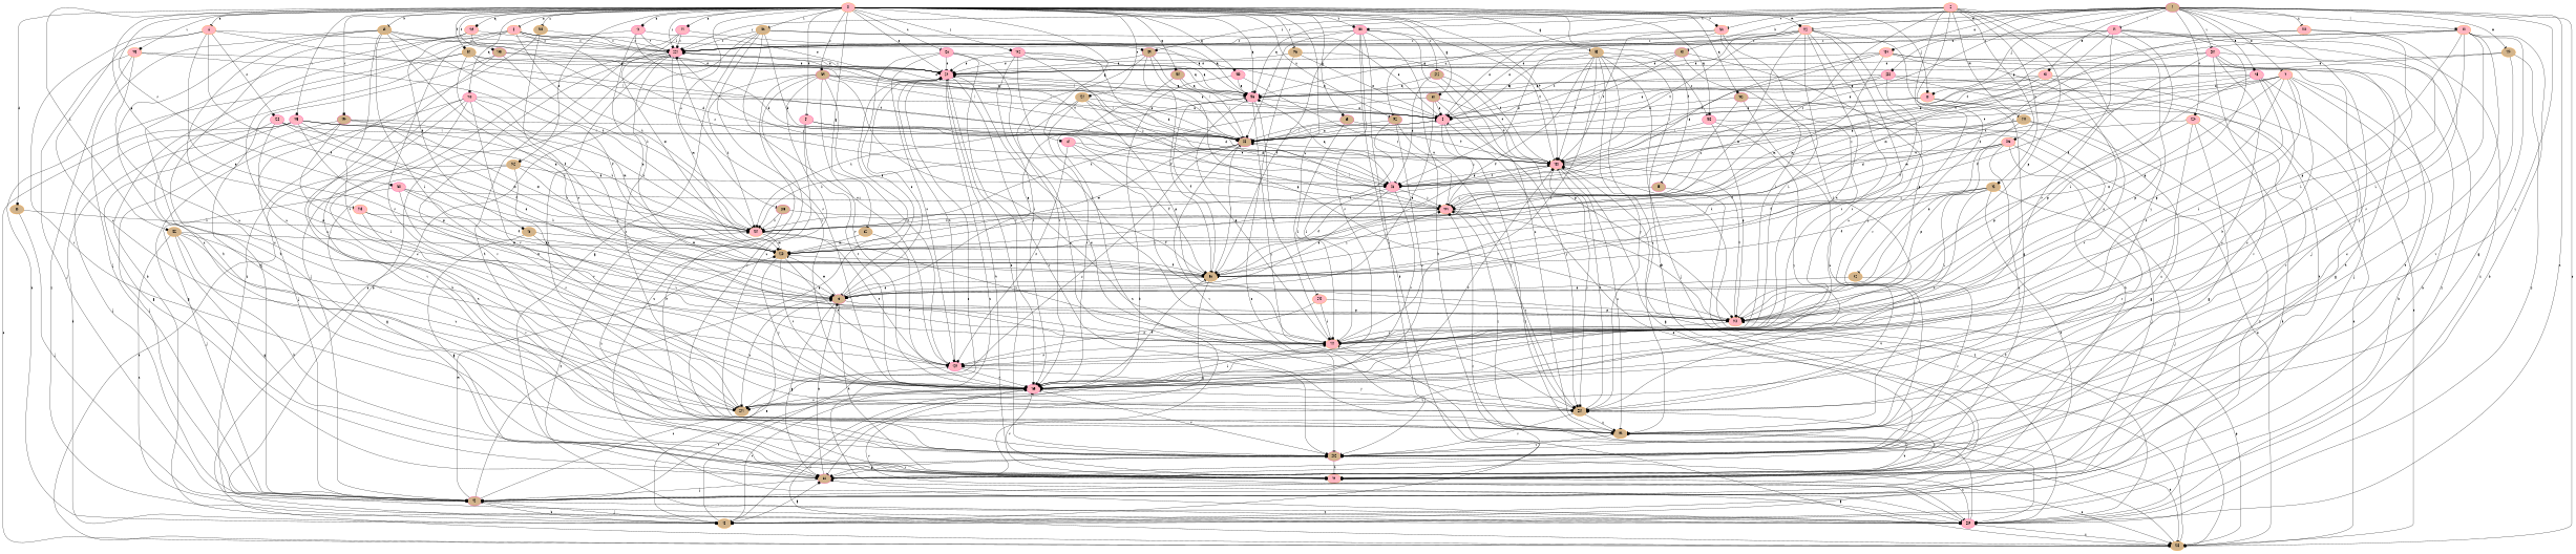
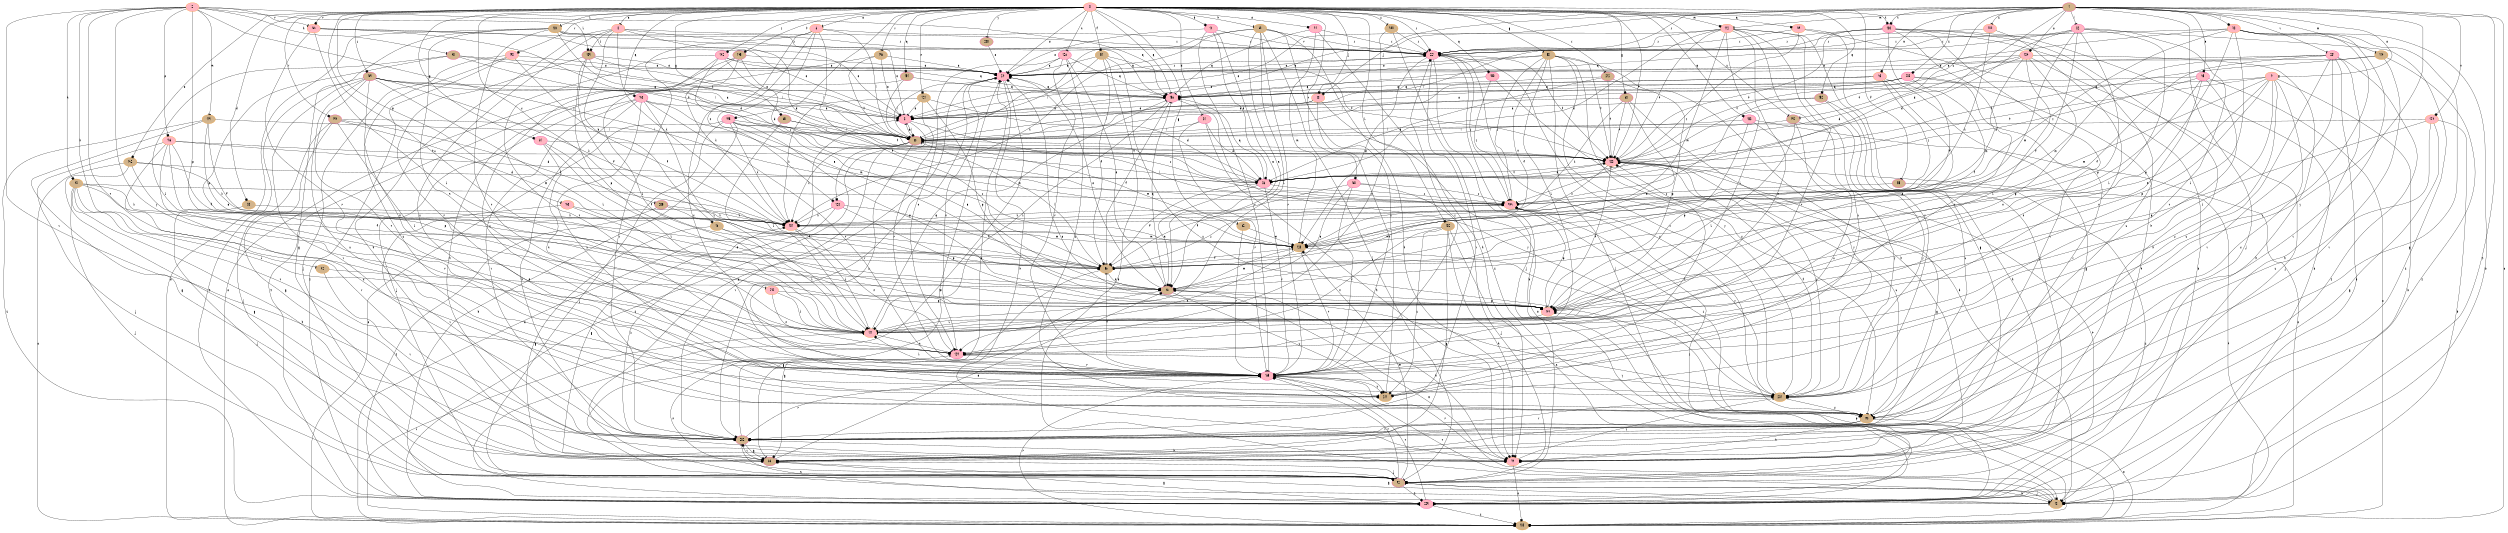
  strict digraph {
    fontname="Patrick Hand"
    node [color=darkorange fillcolor=lightpink fontname="Patrick Hand" style=filled]
    edge [arrowhead=box fontname="Patrick Hand"]
    0
    3
    6
    14 [color=deeppink]
    22 [color=deeppink]
    27 [color=deeppink]
    31 [color=deeppink]
    33 [fillcolor=tan]
    51 [fillcolor=tan]
    55 [color=deeppink fillcolor=tan]
    58 [fillcolor=tan]
    61 [color=deeppink]
    62 [fillcolor=tan]
    63 [color=deeppink fillcolor=tan]
    65 [color=deeppink fillcolor=tan]
    68 [fillcolor=tan]
    88
    100 [color=deeppink]
    102 [fillcolor=tan]
    104 [fillcolor=tan]
    112
    121 [fillcolor=tan]
    126 [color=deeppink]
    n24 [fillcolor=tan label=142]
    140
    148 [color=deeppink]
    149
    150 [color=deeppink]
    151 [color=deeppink fillcolor=tan]
    152 [color=deeppink fillcolor=tan]
    153 [color=deeppink]
    156 [color=deeppink]
    160 [color=deeppink]
    164
    169 [color=deeppink fillcolor=tan]
    172 [color=deeppink]
    175 [color=deeppink fillcolor=tan]
    183
    192 [color=deeppink fillcolor=tan]
    195 [color=deeppink]
    196 [fillcolor=tan]
    197 [color=deeppink fillcolor=tan]
    198
    205 [color=deeppink fillcolor=tan]
    208 [fillcolor=tan]
    210
    212 [color=deeppink fillcolor=tan]
    221 [color=deeppink]
+   230 [color=deeppink fillcolor=tan]
    8 [color=deeppink]
    36 [color=deeppink]
    109 [color=deeppink fillcolor=tan]
    16 [fillcolor=tan]
    74
    101
    211 [fillcolor=tan]
    202 [color=deeppink fillcolor=tan]
    46 [color=deeppink fillcolor=tan]
    56 [fillcolor=tan]
    83 [color=deeppink fillcolor=tan]
    128 [color=deeppink]
    165 [color=deeppink]
    120 [fillcolor=tan]
    239 [color=deeppink]
    129 [color=deeppink]
    92 [color=deeppink fillcolor=tan]
    18 [fillcolor=tan]
    193 [fillcolor=tan]
    n69 [label=974]
    231 [fillcolor=tan]
    111
    138 [fillcolor=tan]
    66 [color=deeppink fillcolor=tan]
    147
    1 [color=deeppink fillcolor=tan]
    7
    40
    45 [color=deeppink]
    78
    82 [color=deeppink]
    117 [fillcolor=tan]
    127
    137
    201 [color=deeppink]
    233 [color=deeppink]
    237
    2
    70 [color=deeppink fillcolor=tan]
    72 [fillcolor=tan]
    73 [fillcolor=tan]
    119 [fillcolor=tan]
-   146 [label=346]
+   146
    0 -> 3 [arrowhead=tee label=a]
    0 -> 6 [arrowhead=tee label=a]
    0 -> 14 [label=b]
    0 -> 22 [label=c]
    0 -> 27 [arrowhead=tee label=c]
    0 -> 31 [arrowhead=tee label=d]
    0 -> 33 [label=d]
    0 -> 51 [label=f]
    0 -> 55 [arrowhead=tee label=f]
    0 -> 58 [arrowhead=tee label=g]
    0 -> 61 [label=g]
    0 -> 62 [arrowhead=tee label=g]
    0 -> 63 [label=g]
    0 -> 65 [label=g]
    0 -> 68 [arrowhead=tee label=h]
    0 -> 88 [label=j]
    0 -> 100 [label=k]
    0 -> 102 [label=l]
    0 -> 104 [arrowhead=tee label=l]
    0 -> 112 [label=m]
    0 -> 121 [label=n]
    0 -> 126 [arrowhead=tee label=n]
    0 -> n24 [label=o]
    0 -> 140 [arrowhead=tee label=p]
    0 -> 148 [label=q]
    0 -> 149 [label=q]
    0 -> 150 [label=q]
    0 -> 151 [label=q]
    0 -> 152 [label=q]
    0 -> 153 [label=q]
    0 -> 156 [arrowhead=tee label=q]
    0 -> 160 [label=r]
    0 -> 164 [label=r]
    0 -> 169 [label=s]
    0 -> 172 [label=s]
    0 -> 175 [label=t]
    0 -> 183 [label=t]
    0 -> 192 [arrowhead=tee label=u]
    0 -> 195 [label=v]
    0 -> 196 [arrowhead=tee label=v]
    0 -> 197 [label=v]
    0 -> 198 [label=v]
    0 -> 205 [arrowhead=tee label=w]
    0 -> 208 [arrowhead=tee label=w]
    0 -> 210 [arrowhead=tee label=w]
    0 -> 212 [arrowhead=tee label=x]
    0 -> 221 [label=x]
+   0 -> 230 [arrowhead=tee label=y]
    3 -> 221 [label=x]
    3 -> 8 [arrowhead=tee label=a]
    3 -> 36 [arrowhead=tee label=d]
    3 -> 109 [label=l]
    3 -> 16 [label=b]
    3 -> 74 [label=h]
    3 -> 101 [arrowhead=tee label=k]
    3 -> 211 [arrowhead=tee label=w]
    6 -> 221 [arrowhead=tee label=x]
    6 -> 211 [label=w]
    6 -> 202 [label=v]
    6 -> 46 [arrowhead=tee label=e]
    6 -> 56 [label=f]
    6 -> 83 [arrowhead=tee label=i]
    6 -> 128 [label=n]
    14 -> 27 [label=c]
    14 -> 221 [arrowhead=tee label=r]
    14 -> 36 [label=d]
    14 -> 46 [label=e]
    14 -> 165 [arrowhead=tee label=r]
    22 -> 156 [arrowhead=tee label=q]
    22 -> 221 [label=x]
    22 -> 74 [label=h]
    22 -> 120 [arrowhead=tee label=m]
    27 -> 156 [label=q]
    27 -> 221 [label=x]
    27 -> 74 [label=h]
    27 -> 202 [label=v]
    27 -> 83 [label=i]
    27 -> 239 [arrowhead=tee label=z]
    27 -> 129 [arrowhead=tee label=n]
    31 -> 36 [label=d]
    31 -> 74 [label=h]
    31 -> 83 [label=i]
    31 -> 165 [arrowhead=tee label=r]
    33 -> 101 [arrowhead=tee label=k]
    33 -> 92 [arrowhead=tee label=j]
    51 -> 27 [label=c]
    51 -> 183 [label=t]
    51 -> 56 [label=f]
    51 -> 83 [arrowhead=tee label=i]
    51 -> 18 [arrowhead=tee label=b]
    51 -> 193 [label=u]
    55 -> 239 [label=z]
    55 -> n69 [arrowhead=tee label=s]
    58 -> 27 [label=c]
    58 -> 183 [label=t]
    58 -> 8 [arrowhead=tee label=a]
    58 -> 74 [arrowhead=tee label=h]
    58 -> 56 [arrowhead=tee label=f]
    58 -> 92 [arrowhead=tee label=j]
    58 -> 193 [arrowhead=tee label=u]
-   58 -> 153 [arrowhead=tee label=s]
+   58 -> n69 [arrowhead=tee label=s]
    58 -> 231 [arrowhead=tee label=y]
    58 -> 111 [arrowhead=tee label=l]
    61 -> 183 [label=t]
    61 -> 56 [label=f]
    61 -> 129 [label=n]
    61 -> 111 [arrowhead=tee label=l]
    62 -> 165 [label=r]
    62 -> 120 [label=m]
    63 -> 183 [arrowhead=tee label=t]
    63 -> 8 [label=a]
    63 -> 101 [label=k]
    63 -> 46 [label=e]
    63 -> 231 [label=y]
    65 -> 183 [label=t]
    65 -> 83 [arrowhead=tee label=i]
    65 -> 111 [label=l]
    68 -> 221 [arrowhead=tee label=x]
    68 -> 74 [label=h]
    68 -> 101 [label=k]
    68 -> 211 [arrowhead=tee label=w]
    68 -> 46 [label=e]
    68 -> 83 [arrowhead=tee label=i]
    68 -> 165 [arrowhead=tee label=r]
    68 -> 92 [arrowhead=tee label=j]
    68 -> 111 [arrowhead=tee label=l]
    88 -> 8 [arrowhead=tee label=a]
    88 -> 83 [arrowhead=tee label=i]
    88 -> 165 [label=r]
    88 -> 138 [label=o]
    100 -> 183 [arrowhead=tee label=t]
    100 -> 221 [label=x]
    100 -> 74 [label=h]
    100 -> 202 [arrowhead=tee label=v]
    100 -> 56 [label=f]
    100 -> 83 [label=i]
    100 -> 165 [label=r]
    100 -> 18 [label=b]
    100 -> 193 [arrowhead=tee label=u]
    102 -> 74 [label=h]
    102 -> 211 [label=w]
    102 -> 120 [label=m]
    102 -> 239 [arrowhead=tee label=z]
    102 -> 129 [label=n]
    102 -> 66 [label=g]
    104 -> 156 [arrowhead=tee label=q]
    104 -> 221 [label=x]
    104 -> 8 [arrowhead=tee label=a]
    104 -> 36 [label=d]
    104 -> 165 [label=r]
    104 -> 129 [arrowhead=tee label=n]
    104 -> 138 [arrowhead=tee label=o]
    104 -> 66 [label=g]
    112 -> 183 [label=t]
    112 -> 221 [arrowhead=tee label=x]
    112 -> 8 [label=a]
    112 -> 36 [label=d]
    112 -> 211 [label=w]
    112 -> 165 [arrowhead=tee label=r]
    112 -> 120 [label=m]
    112 -> 129 [label=n]
    112 -> 231 [label=y]
    112 -> 111 [arrowhead=tee label=l]
    112 -> 66 [arrowhead=tee label=g]
    121 -> 8 [arrowhead=tee label=a]
    121 -> 36 [arrowhead=tee label=d]
    121 -> 101 [label=k]
    121 -> 165 [label=r]
    121 -> 147 [label=p]
    126 -> 27 [arrowhead=tee label=c]
    126 -> 156 [label=q]
    126 -> 46 [arrowhead=tee label=e]
    126 -> 165 [label=r]
    126 -> 129 [label=n]
    126 -> 193 [label=u]
    n24 -> 36 [arrowhead=tee label=d]
    n24 -> 101 [arrowhead=tee label=k]
    n24 -> 165 [label=r]
    n24 -> 138 [arrowhead=tee label=o]
    n24 -> 66 [label=g]
    140 -> 101 [label=k]
    140 -> 202 [arrowhead=tee label=v]
    140 -> 46 [label=e]
    148 -> 8 [arrowhead=tee label=a]
    148 -> 74 [label=h]
    148 -> 211 [arrowhead=tee label=w]
    148 -> 202 [arrowhead=tee label=v]
    148 -> 165 [label=r]
    148 -> 120 [arrowhead=tee label=m]
    148 -> 92 [label=j]
    148 -> 111 [arrowhead=tee label=l]
    149 -> 221 [arrowhead=tee label=x]
    149 -> 92 [label=j]
    149 -> 18 [label=b]
    149 -> n69 [arrowhead=tee label=s]
    150 -> 156 [label=q]
    150 -> 18 [arrowhead=tee label=b]
    150 -> n69 [arrowhead=tee label=s]
    151 -> 156 [arrowhead=tee label=q]
    151 -> 83 [arrowhead=tee label=i]
    151 -> 239 [arrowhead=tee label=z]
    152 -> 8 [label=a]
    152 -> 74 [label=h]
    152 -> 193 [arrowhead=tee label=u]
    152 -> n69 [arrowhead=tee label=s]
    153 -> 83 [arrowhead=tee label=i]
    153 -> 231 [label=y]
    153 -> 138 [arrowhead=tee label=o]
    153 -> 147 [label=p]
    156 -> 8 [arrowhead=tee label=a]
    156 -> 56 [arrowhead=tee label=f]
    156 -> 231 [arrowhead=tee label=y]
    156 -> 111 [label=l]
    160 -> 46 [arrowhead=tee label=e]
    160 -> 56 [arrowhead=tee label=f]
    160 -> 165 [arrowhead=tee label=r]
    160 -> 92 [label=j]
    160 -> n69 [label=s]
    164 -> 183 [arrowhead=tee label=t]
    164 -> 221 [label=x]
    164 -> 8 [arrowhead=tee label=a]
    164 -> 165 [arrowhead=tee label=r]
    164 -> 111 [label=l]
    169 -> 156 [label=q]
    169 -> 8 [arrowhead=tee label=a]
    169 -> 101 [label=k]
    169 -> 202 [arrowhead=tee label=v]
    169 -> 83 [arrowhead=tee label=i]
    169 -> 165 [arrowhead=tee label=r]
    169 -> 239 [label=z]
    169 -> 129 [arrowhead=tee label=n]
    169 -> 193 [label=u]
    169 -> 111 [arrowhead=tee label=l]
    172 -> 27 [label=c]
    172 -> 156 [arrowhead=tee label=q]
    172 -> 36 [label=d]
    172 -> 165 [label=r]
    172 -> n69 [arrowhead=tee label=s]
    172 -> 111 [label=l]
    175 -> 27 [arrowhead=tee label=c]
    175 -> 74 [arrowhead=tee label=h]
    175 -> 101 [arrowhead=tee label=k]
    175 -> 211 [arrowhead=tee label=w]
    175 -> 83 [label=i]
    183 -> 36 [label=d]
    183 -> 101 [arrowhead=tee label=k]
    183 -> 193 [arrowhead=tee label=u]
    183 -> 231 [label=y]
    183 -> 66 [label=g]
    192 -> 211 [arrowhead=tee label=w]
    192 -> 83 [label=i]
    192 -> 231 [label=y]
    192 -> 111 [arrowhead=tee label=l]
    195 -> 101 [label=k]
    195 -> 46 [label=e]
    195 -> 83 [label=i]
    195 -> 120 [arrowhead=tee label=m]
    195 -> 92 [arrowhead=tee label=j]
    195 -> 18 [arrowhead=tee label=b]
    195 -> 138 [label=o]
    195 -> 147 [label=p]
    196 -> 27 [label=c]
    196 -> 183 [arrowhead=tee label=t]
    196 -> 8 [label=a]
    196 -> 138 [label=o]
    197 -> 101 [label=k]
    197 -> 83 [label=i]
    197 -> 120 [arrowhead=tee label=m]
    197 -> 92 [arrowhead=tee label=j]
    197 -> 111 [arrowhead=tee label=l]
    197 -> 66 [label=g]
    198 -> 27 [arrowhead=tee label=c]
    198 -> 56 [arrowhead=tee label=f]
    198 -> 239 [arrowhead=tee label=z]
    198 -> 92 [arrowhead=tee label=j]
    198 -> 193 [arrowhead=tee label=u]
    205 -> 101 [arrowhead=tee label=k]
    205 -> 56 [arrowhead=tee label=f]
    205 -> 239 [label=z]
    208 -> 221 [arrowhead=tee label=x]
    208 -> 239 [label=z]
    208 -> 129 [arrowhead=tee label=n]
    210 -> 129 [label=n]
    210 -> 111 [arrowhead=tee label=l]
    210 -> 147 [label=p]
    212 -> 156 [arrowhead=tee label=q]
    212 -> 183 [arrowhead=tee label=t]
    212 -> 36 [arrowhead=tee label=d]
    212 -> 147 [label=p]
    221 -> 27 [arrowhead=tee label=c]
    221 -> 183 [label=t]
    221 -> 202 [label=v]
    221 -> 120 [label=m]
    221 -> 92 [label=j]
    221 -> 18 [label=b]
    221 -> 193 [arrowhead=tee label=u]
    221 -> n69 [arrowhead=tee label=s]
+   230 -> 27 [label=c]
    8 -> 83 [label=i]
    8 -> 239 [label=z]
    8 -> n69 [arrowhead=tee label=s]
    36 -> 156 [label=q]
    36 -> 183 [label=t]
    36 -> 46 [label=e]
    36 -> 56 [label=f]
    36 -> 165 [arrowhead=tee label=r]
    36 -> n69 [label=s]
    109 -> 27 [label=c]
    109 -> 8 [arrowhead=tee label=a]
    109 -> 56 [arrowhead=tee label=f]
    109 -> 83 [arrowhead=tee label=i]
    109 -> 165 [label=r]
    109 -> 147 [label=p]
    16 -> 120 [arrowhead=tee label=m]
    16 -> 111 [label=l]
    16 -> 66 [label=g]
    74 -> 165 [arrowhead=tee label=r]
    74 -> 231 [arrowhead=tee label=y]
    74 -> 138 [label=o]
    101 -> 120 [arrowhead=tee label=m]
    101 -> 129 [arrowhead=tee label=n]
    101 -> 111 [arrowhead=tee label=l]
    211 -> 183 [label=t]
    202 -> 27 [arrowhead=tee label=c]
    202 -> 74 [arrowhead=tee label=h]
    202 -> 101 [label=k]
    202 -> 165 [arrowhead=tee label=r]
    202 -> 66 [label=g]
    46 -> 27 [label=c]
    46 -> 156 [arrowhead=tee label=q]
    46 -> 74 [label=h]
    46 -> 211 [label=w]
    46 -> 120 [arrowhead=tee label=m]
    46 -> 66 [label=g]
    46 -> 147 [label=p]
    56 -> 46 [arrowhead=tee label=e]
    56 -> 83 [arrowhead=tee label=i]
    56 -> n69 [label=s]
    56 -> 66 [arrowhead=tee label=g]
    83 -> 183 [label=t]
    83 -> 8 [arrowhead=tee label=a]
    83 -> 101 [label=k]
    83 -> 211 [arrowhead=tee label=w]
    83 -> 202 [arrowhead=tee label=v]
    83 -> 120 [arrowhead=tee label=m]
    128 -> 101 [arrowhead=tee label=k]
    128 -> 56 [arrowhead=tee label=f]
-   128 -> 83 [label=i]
+   83 -> 128 [label=i]
    128 -> 66 [arrowhead=tee label=g]
    128 -> 147 [label=p]
    165 -> 221 [label=x]
    165 -> 211 [label=w]
    165 -> 56 [arrowhead=tee label=f]
    165 -> 231 [arrowhead=tee label=y]
    165 -> 111 [label=l]
    120 -> 56 [arrowhead=tee label=f]
    120 -> 165 [label=r]
    120 -> 129 [label=n]
    120 -> 231 [arrowhead=tee label=y]
    239 -> 183 [label=t]
    239 -> 202 [arrowhead=tee label=z]
    239 -> 165 [label=r]
    239 -> n69 [label=s]
    239 -> 138 [label=z]
    239 -> 66 [label=g]
    129 -> 165 [label=r]
    129 -> 231 [label=y]
    92 -> 27 [label=c]
    92 -> 165 [label=r]
    92 -> 120 [label=m]
    92 -> 239 [label=z]
    92 -> 129 [arrowhead=tee label=n]
    92 -> 18 [label=b]
    18 -> 27 [label=c]
    18 -> 46 [label=e]
    18 -> 165 [label=r]
    18 -> 92 [arrowhead=tee label=j]
    18 -> 66 [label=g]
    193 -> 74 [arrowhead=tee label=h]
    193 -> 202 [arrowhead=tee label=v]
    193 -> n69 [label=s]
    193 -> 138 [arrowhead=tee label=o]
    n69 -> 101 [arrowhead=tee label=k]
    n69 -> 83 [label=i]
    n69 -> 231 [label=y]
    n69 -> 147 [arrowhead=tee label=p]
    231 -> 27 [label=c]
    231 -> 183 [arrowhead=tee label=t]
    231 -> 221 [arrowhead=tee label=x]
    231 -> 202 [label=v]
    231 -> 193 [label=u]
    111 -> 156 [arrowhead=tee label=q]
    111 -> 129 [arrowhead=tee label=n]
    138 -> 183 [label=t]
-   138 -> 8 [arrowhead=tee label=a]
+   138 -> 8 [label=a]
    138 -> 165 [arrowhead=tee label=r]
    138 -> 111 [arrowhead=tee label=l]
    138 -> 147 [label=p]
    66 -> 202 [label=v]
    66 -> 46 [label=e]
    66 -> 92 [arrowhead=tee label=j]
    147 -> 183 [arrowhead=tee label=t]
    147 -> 111 [arrowhead=tee label=l]
    1 -> 88 [label=j]
    1 -> 100 [label=k]
    1 -> 112 [arrowhead=tee label=m]
    1 -> 192 [arrowhead=tee label=u]
    1 -> 221 [label=x]
    1 -> 8 [arrowhead=tee label=a]
    1 -> 36 [arrowhead=tee label=d]
    1 -> 239 [arrowhead=tee label=z]
    1 -> 92 [label=j]
    1 -> 231 [label=y]
    1 -> 138 [label=o]
    1 -> 7 [arrowhead=tee label=a]
    1 -> 40 [label=e]
    1 -> 45 [label=e]
    1 -> 78 [label=i]
    1 -> 82 [arrowhead=tee label=i]
    1 -> 117 [arrowhead=tee label=m]
    1 -> 127 [label=n]
    1 -> 137 [label=o]
    1 -> 201 [arrowhead=tee label=v]
    1 -> 233 [label=z]
    1 -> 237 [arrowhead=tee label=z]
    7 -> 156 [label=q]
    7 -> 183 [arrowhead=tee label=t]
    7 -> 211 [arrowhead=tee label=w]
    7 -> 46 [label=e]
    7 -> 120 [label=m]
    7 -> 18 [label=b]
    7 -> 193 [arrowhead=tee label=u]
    7 -> 111 [arrowhead=tee label=l]
    7 -> 147 [label=p]
    40 -> 156 [arrowhead=tee label=q]
    40 -> 83 [arrowhead=tee label=i]
    40 -> n69 [arrowhead=tee label=s]
    40 -> 66 [arrowhead=tee label=g]
    40 -> 147 [label=p]
    45 -> 156 [arrowhead=tee label=q]
    45 -> 36 [arrowhead=tee label=d]
    45 -> 165 [arrowhead=tee label=h]
    45 -> 129 [label=n]
    45 -> 138 [arrowhead=tee label=o]
    45 -> 147 [arrowhead=tee label=p]
    78 -> 183 [label=t]
    78 -> 221 [label=x]
    78 -> 202 [arrowhead=tee label=v]
    78 -> 18 [arrowhead=tee label=b]
    78 -> n69 [label=s]
    78 -> 231 [arrowhead=tee label=y]
    78 -> 111 [arrowhead=tee label=l]
    78 -> 66 [label=g]
    78 -> 147 [arrowhead=tee label=p]
    82 -> 156 [arrowhead=tee label=q]
    82 -> 221 [label=x]
    82 -> 36 [arrowhead=tee label=d]
    82 -> 56 [arrowhead=tee label=f]
    82 -> 165 [arrowhead=tee label=r]
    82 -> 120 [label=m]
    82 -> 239 [arrowhead=tee label=z]
    82 -> 111 [arrowhead=tee label=l]
    82 -> 147 [label=p]
    117 -> 27 [arrowhead=tee label=c]
    117 -> 183 [arrowhead=tee label=t]
    117 -> 202 [label=v]
    117 -> 239 [arrowhead=tee label=z]
    127 -> 83 [arrowhead=tee label=i]
    127 -> 18 [label=b]
    127 -> 193 [arrowhead=tee label=u]
    127 -> 66 [label=g]
    127 -> 147 [label=p]
    137 -> 27 [label=c]
    137 -> 183 [arrowhead=tee label=t]
    137 -> 36 [label=d]
    137 -> 74 [arrowhead=tee label=h]
    137 -> 120 [arrowhead=tee label=m]
    137 -> 129 [label=n]
    137 -> 92 [label=j]
    201 -> 27 [label=c]
    201 -> 74 [arrowhead=tee label=h]
    201 -> 202 [label=v]
    201 -> 56 [arrowhead=tee label=f]
    201 -> 120 [arrowhead=tee label=m]
    201 -> 239 [arrowhead=tee label=z]
    201 -> 18 [label=b]
    201 -> 193 [label=u]
    233 -> 156 [arrowhead=tee label=q]
    233 -> 8 [label=a]
    233 -> 74 [arrowhead=tee label=h]
    233 -> 202 [arrowhead=tee label=v]
    233 -> 56 [arrowhead=tee label=f]
    233 -> 83 [label=i]
    237 -> 221 [label=x]
    237 -> 101 [arrowhead=tee label=k]
    237 -> 165 [label=r]
-   237 -> 111 [arrowhead=tee label=l]
+   137 -> 111 [arrowhead=tee label=l]
    2 -> 156 [label=q]
    2 -> 164 [arrowhead=tee label=r]
    2 -> 109 [label=l]
    2 -> 202 [arrowhead=tee label=v]
    2 -> 165 [arrowhead=tee label=r]
    2 -> n69 [arrowhead=tee label=s]
    2 -> 231 [label=y]
    2 -> 147 [label=p]
    2 -> 70 [arrowhead=tee label=h]
    2 -> 72 [arrowhead=tee label=h]
    2 -> 73 [label=h]
    2 -> 119 [arrowhead=tee label=m]
    2 -> 146 [label=p]
    70 -> 27 [arrowhead=tee label=c]
    70 -> 8 [label=k]
    70 -> 83 [arrowhead=tee label=i]
    70 -> 111 [arrowhead=tee label=l]
    70 -> 147 [arrowhead=tee label=p]
    72 -> 202 [arrowhead=tee label=v]
    72 -> 46 [label=e]
    73 -> 74 [arrowhead=tee label=h]
    73 -> 101 [label=k]
    73 -> 56 [arrowhead=tee label=f]
    73 -> 165 [label=r]
    73 -> 92 [arrowhead=tee label=j]
    73 -> n69 [label=s]
    73 -> 111 [arrowhead=tee label=l]
    119 -> 46 [label=e]
    119 -> 56 [label=f]
    119 -> 83 [label=i]
    119 -> 239 [arrowhead=tee label=z]
    119 -> 66 [arrowhead=tee label=g]
    146 -> 183 [arrowhead=tee label=t]
    146 -> 36 [arrowhead=tee label=d]
    146 -> 202 [label=v]
    146 -> 56 [arrowhead=tee label=f]
    146 -> 92 [label=j]
    146 -> 193 [label=u]
    146 -> 147 [arrowhead=tee label=p]
  }
